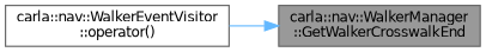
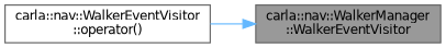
  digraph {
    rankdir=RL
    fontname="DejaVu Sans"
    node [fontname="DejaVu Sans" fontsize=10 shape=box style=filled]
-   n1 [color=gray40 fillcolor=grey60 fontcolor=black height=0.2 label="carla::nav::WalkerManager\l::GetWalkerCrosswalkEnd" width=0.4]
+   n1 [color=gray40 fillcolor=grey60 fontcolor=black height=0.2 label="carla::nav::WalkerManager\l::WalkerEventVisitor" width=0.4]
    n2 [color=grey40 fillcolor=white height=0.2 label="carla::nav::WalkerEventVisitor\l::operator()" width=0.4]
    n1 -> n2 [color=steelblue1 dir=back fontname="DejaVu Sans" fontsize=10 labelfontname=Helvetica labelfontsize=10 style=solid]
  }
